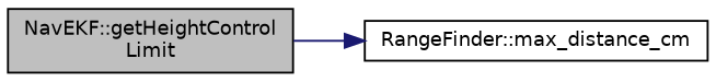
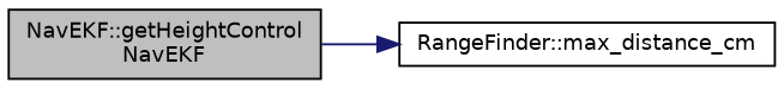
  digraph {
    rankdir=LR
    node [color=black fontname=Helvetica fontsize=10 shape=record style=filled]
-   n1 [fillcolor=grey75 fontcolor=black height=0.2 label="NavEKF::getHeightControl\lLimit" width=0.4]
+   n1 [fillcolor=grey75 fontcolor=black height=0.2 label="NavEKF::getHeightControl\lNavEKF" width=0.4]
    n2 [fillcolor=white height=0.2 label="RangeFinder::max_distance_cm" width=0.4]
    n1 -> n2 [color=midnightblue fontname=Helvetica fontsize=10 labelfontname=Helvetica labelfontsize=10 style=solid]
  }
